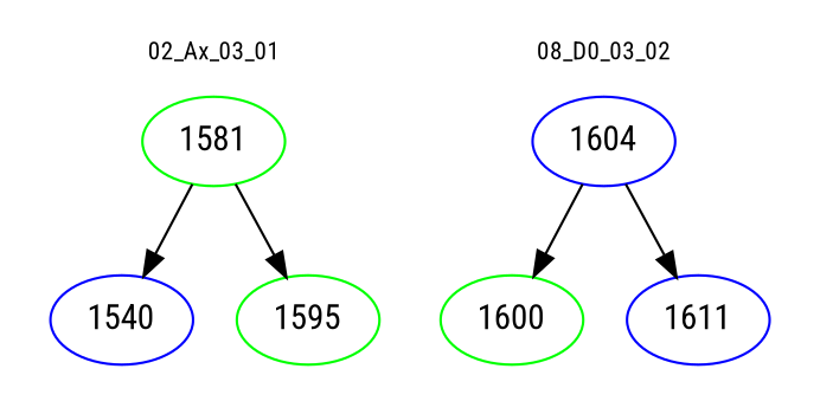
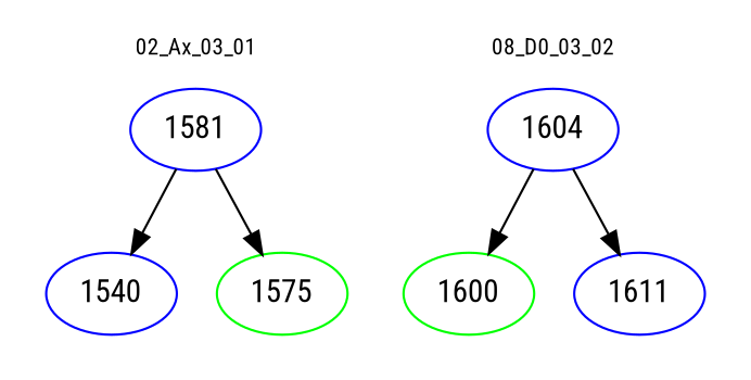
  digraph {
    fontname="Roboto Condensed"
    node [color=blue fontname="Roboto Condensed"]
    edge [color=black fontname="Roboto Condensed"]
-   n1 [color=green label=1581]
+   n1 [label=1581]
    n2 [label=1540]
-   n3 [color=green label=1595]
+   n3 [color=green label=1575]
    n4 [label=1604]
    n5 [color=green label=1600]
    n6 [label=1611]
    subgraph cluster_1 {
      color=white
      fontsize=10
      label="02_Ax_03_01"
      n1
      n2
      n3
    }
    subgraph cluster_2 {
      color=white
      fontsize=10
      label="08_D0_03_02"
      n4
      n5
      n6
    }
    n1 -> n2
    n1 -> n3
    n4 -> n5
    n4 -> n6
  }
